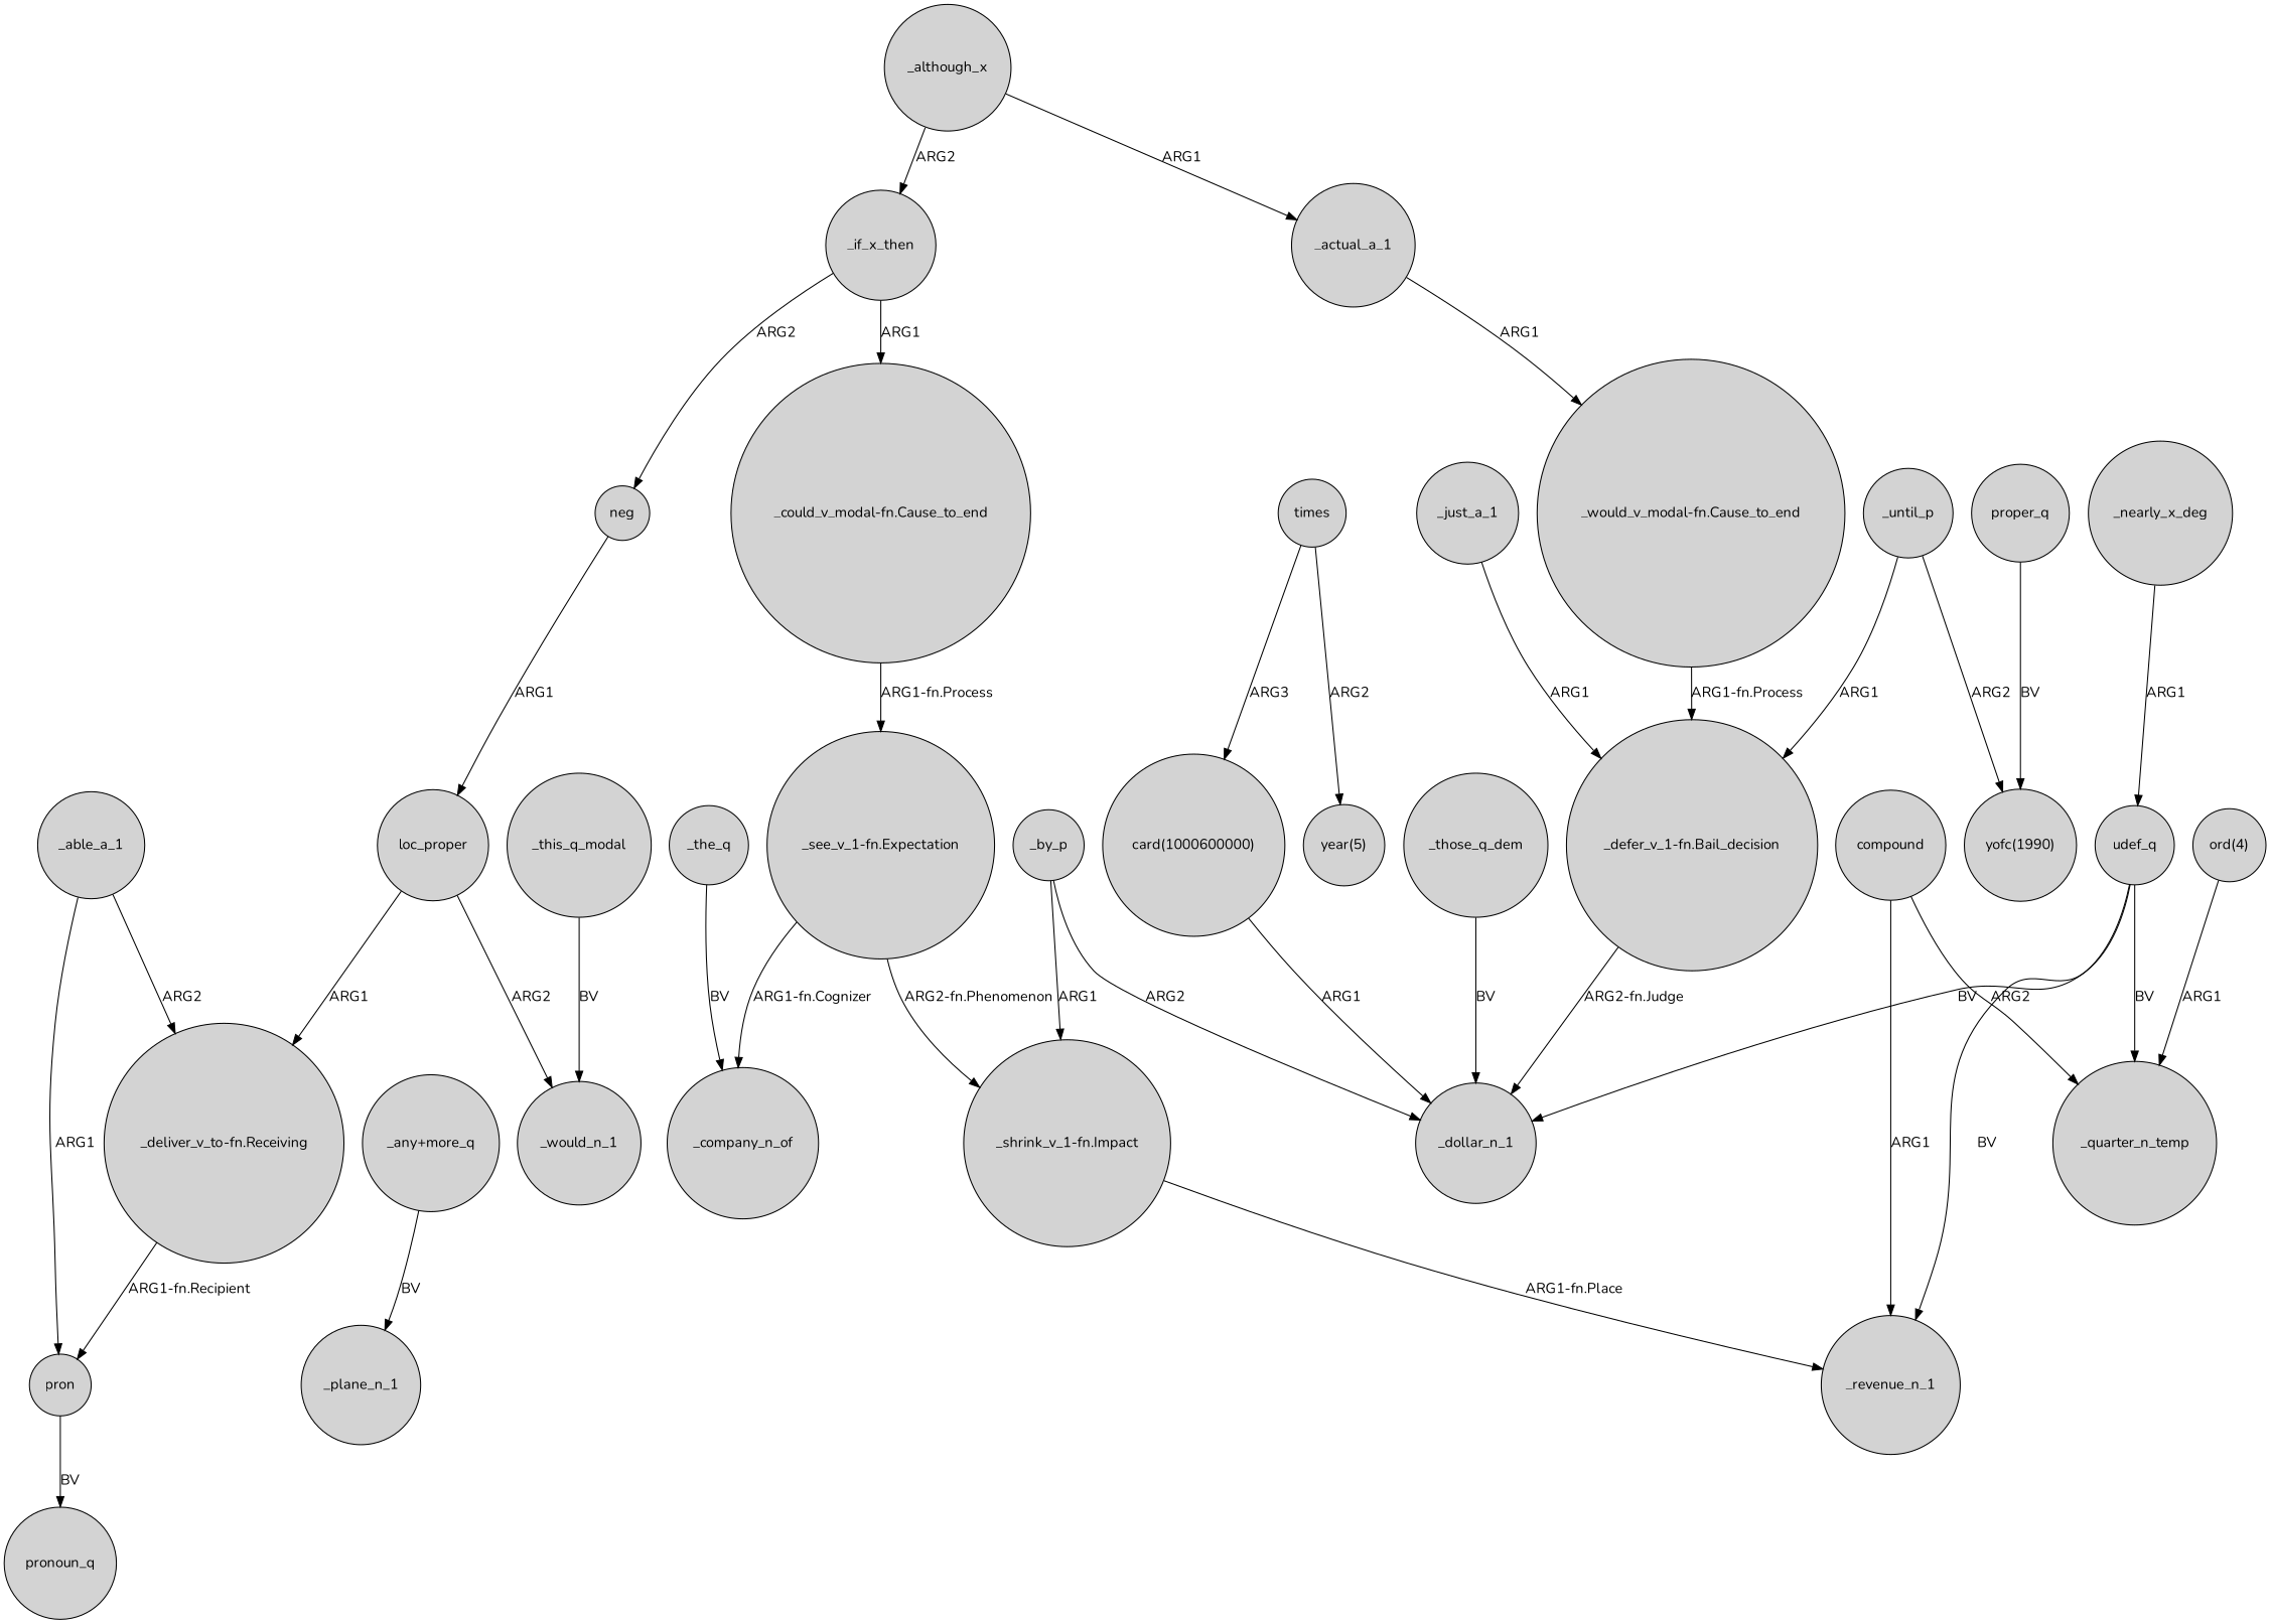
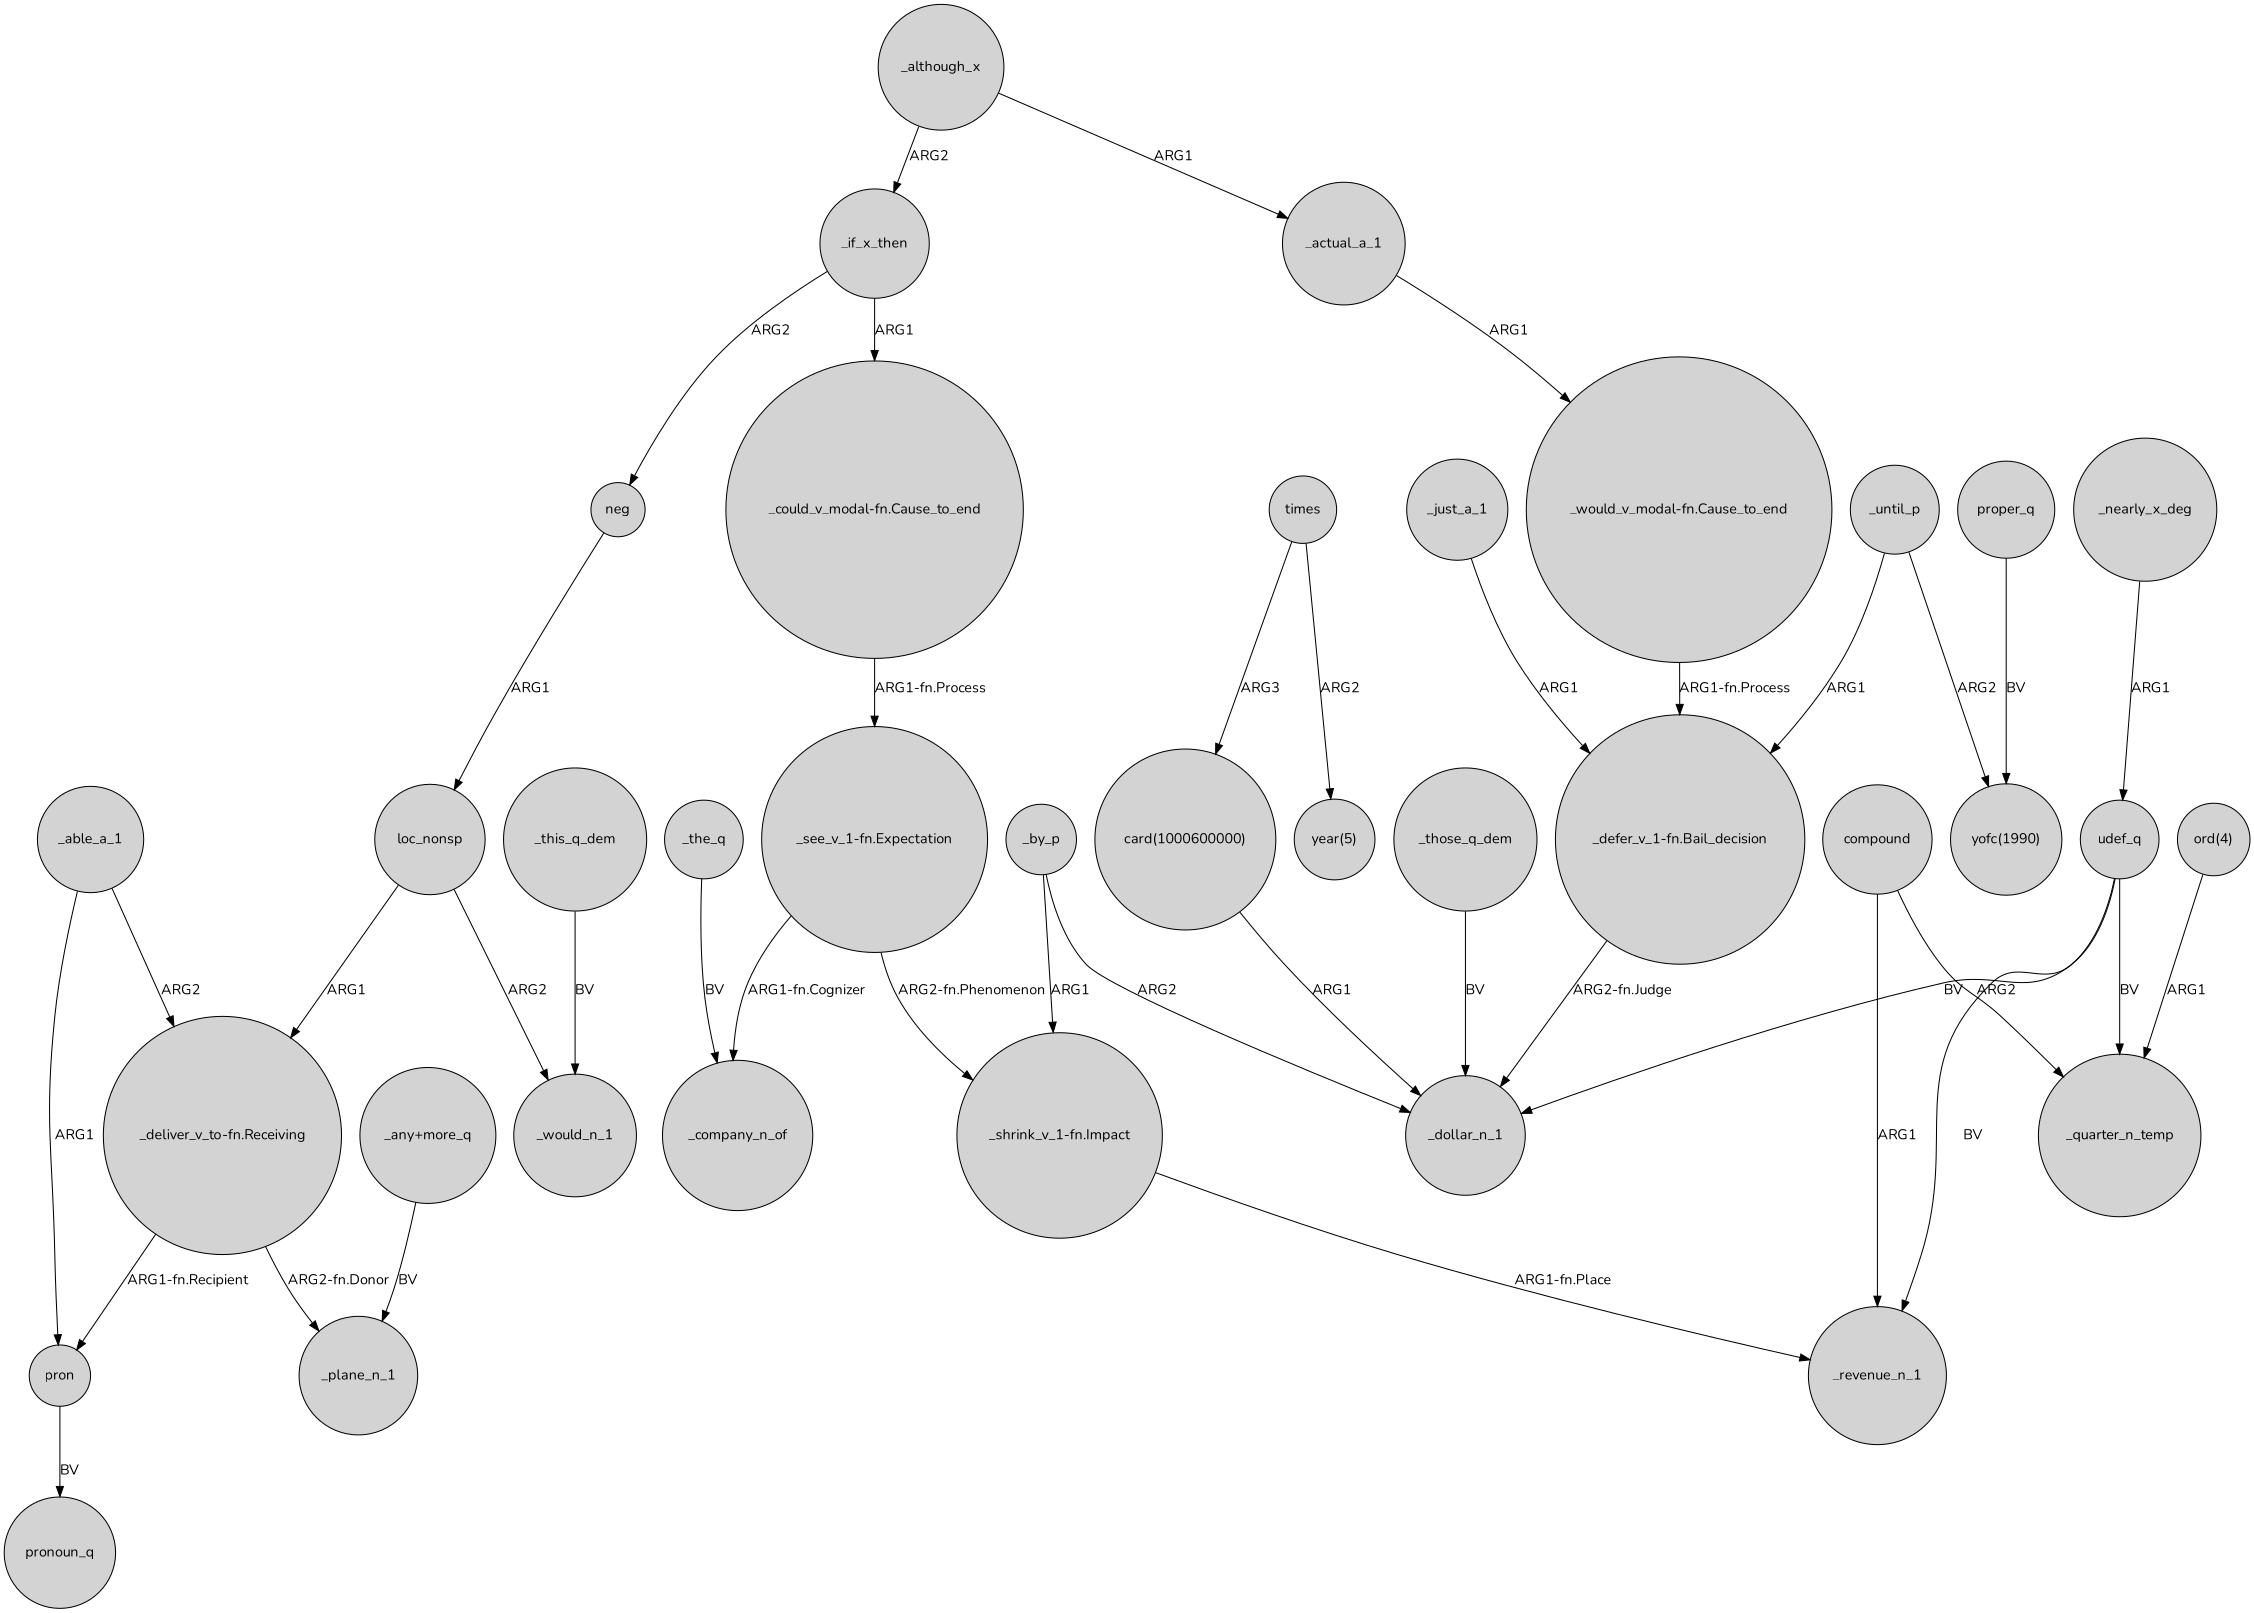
  digraph {
    fontname=Nunito
    node [fontname=Nunito shape=circle style=filled]
    edge [fontname=Nunito]
    _if_x_then
    neg
    "_could_v_modal-fn.Cause_to_end"
-   loc_nonsp [label=loc_proper]
+   loc_nonsp
    "_see_v_1-fn.Expectation"
    _able_a_1
    "_deliver_v_to-fn.Receiving"
    pron
    n9 [label="card(1000600000)"]
    _dollar_n_1
    "_defer_v_1-fn.Bail_decision"
    _until_p
    "yofc(1990)"
    n14 [label=_would_n_1]
    _plane_n_1
    pronoun_q
    _actual_a_1
    "_would_v_modal-fn.Cause_to_end"
    _although_x
    "_shrink_v_1-fn.Impact"
    _company_n_of
    _revenue_n_1
    _just_a_1
    "_any+more_q"
    _those_q_dem
    times
    n27 [label="year(5)"]
    udef_q
    _quarter_n_temp
    compound
-   _this_q_dem [label=_this_q_modal]
+   _this_q_dem
    proper_q
    "ord(4)"
    _nearly_x_deg
    _by_p
    _the_q
    _if_x_then -> neg [label=ARG2]
    _if_x_then -> "_could_v_modal-fn.Cause_to_end" [label=ARG1]
    neg -> loc_nonsp [label=ARG1]
    "_could_v_modal-fn.Cause_to_end" -> "_see_v_1-fn.Expectation" [label="ARG1-fn.Process"]
    loc_nonsp -> "_deliver_v_to-fn.Receiving" [label=ARG1]
    loc_nonsp -> n14 [label=ARG2]
    "_see_v_1-fn.Expectation" -> "_shrink_v_1-fn.Impact" [label="ARG2-fn.Phenomenon"]
    "_see_v_1-fn.Expectation" -> _company_n_of [label="ARG1-fn.Cognizer"]
    _able_a_1 -> "_deliver_v_to-fn.Receiving" [label=ARG2]
    _able_a_1 -> pron [label=ARG1]
    "_deliver_v_to-fn.Receiving" -> pron [label="ARG1-fn.Recipient"]
+   "_deliver_v_to-fn.Receiving" -> _plane_n_1 [label="ARG2-fn.Donor"]
    pron -> pronoun_q [label=BV]
    n9 -> _dollar_n_1 [label=ARG1]
    "_defer_v_1-fn.Bail_decision" -> _dollar_n_1 [label="ARG2-fn.Judge"]
    _until_p -> "_defer_v_1-fn.Bail_decision" [label=ARG1]
    _until_p -> "yofc(1990)" [label=ARG2]
    _actual_a_1 -> "_would_v_modal-fn.Cause_to_end" [label=ARG1]
    "_would_v_modal-fn.Cause_to_end" -> "_defer_v_1-fn.Bail_decision" [label="ARG1-fn.Process"]
    _although_x -> _if_x_then [label=ARG2]
    _although_x -> _actual_a_1 [label=ARG1]
    "_shrink_v_1-fn.Impact" -> _revenue_n_1 [label="ARG1-fn.Place"]
    _just_a_1 -> "_defer_v_1-fn.Bail_decision" [label=ARG1]
    "_any+more_q" -> _plane_n_1 [label=BV]
    _those_q_dem -> _dollar_n_1 [label=BV]
    times -> n9 [label=ARG3]
    times -> n27 [label=ARG2]
    udef_q -> _dollar_n_1 [label=BV]
    udef_q -> _revenue_n_1 [label=BV]
    udef_q -> _quarter_n_temp [label=BV]
    compound -> _revenue_n_1 [label=ARG1]
    compound -> _quarter_n_temp [label=ARG2]
    _this_q_dem -> n14 [label=BV]
    proper_q -> "yofc(1990)" [label=BV]
    "ord(4)" -> _quarter_n_temp [label=ARG1]
    _nearly_x_deg -> udef_q [label=ARG1]
    _by_p -> _dollar_n_1 [label=ARG2]
    _by_p -> "_shrink_v_1-fn.Impact" [label=ARG1]
    _the_q -> _company_n_of [label=BV]
  }
